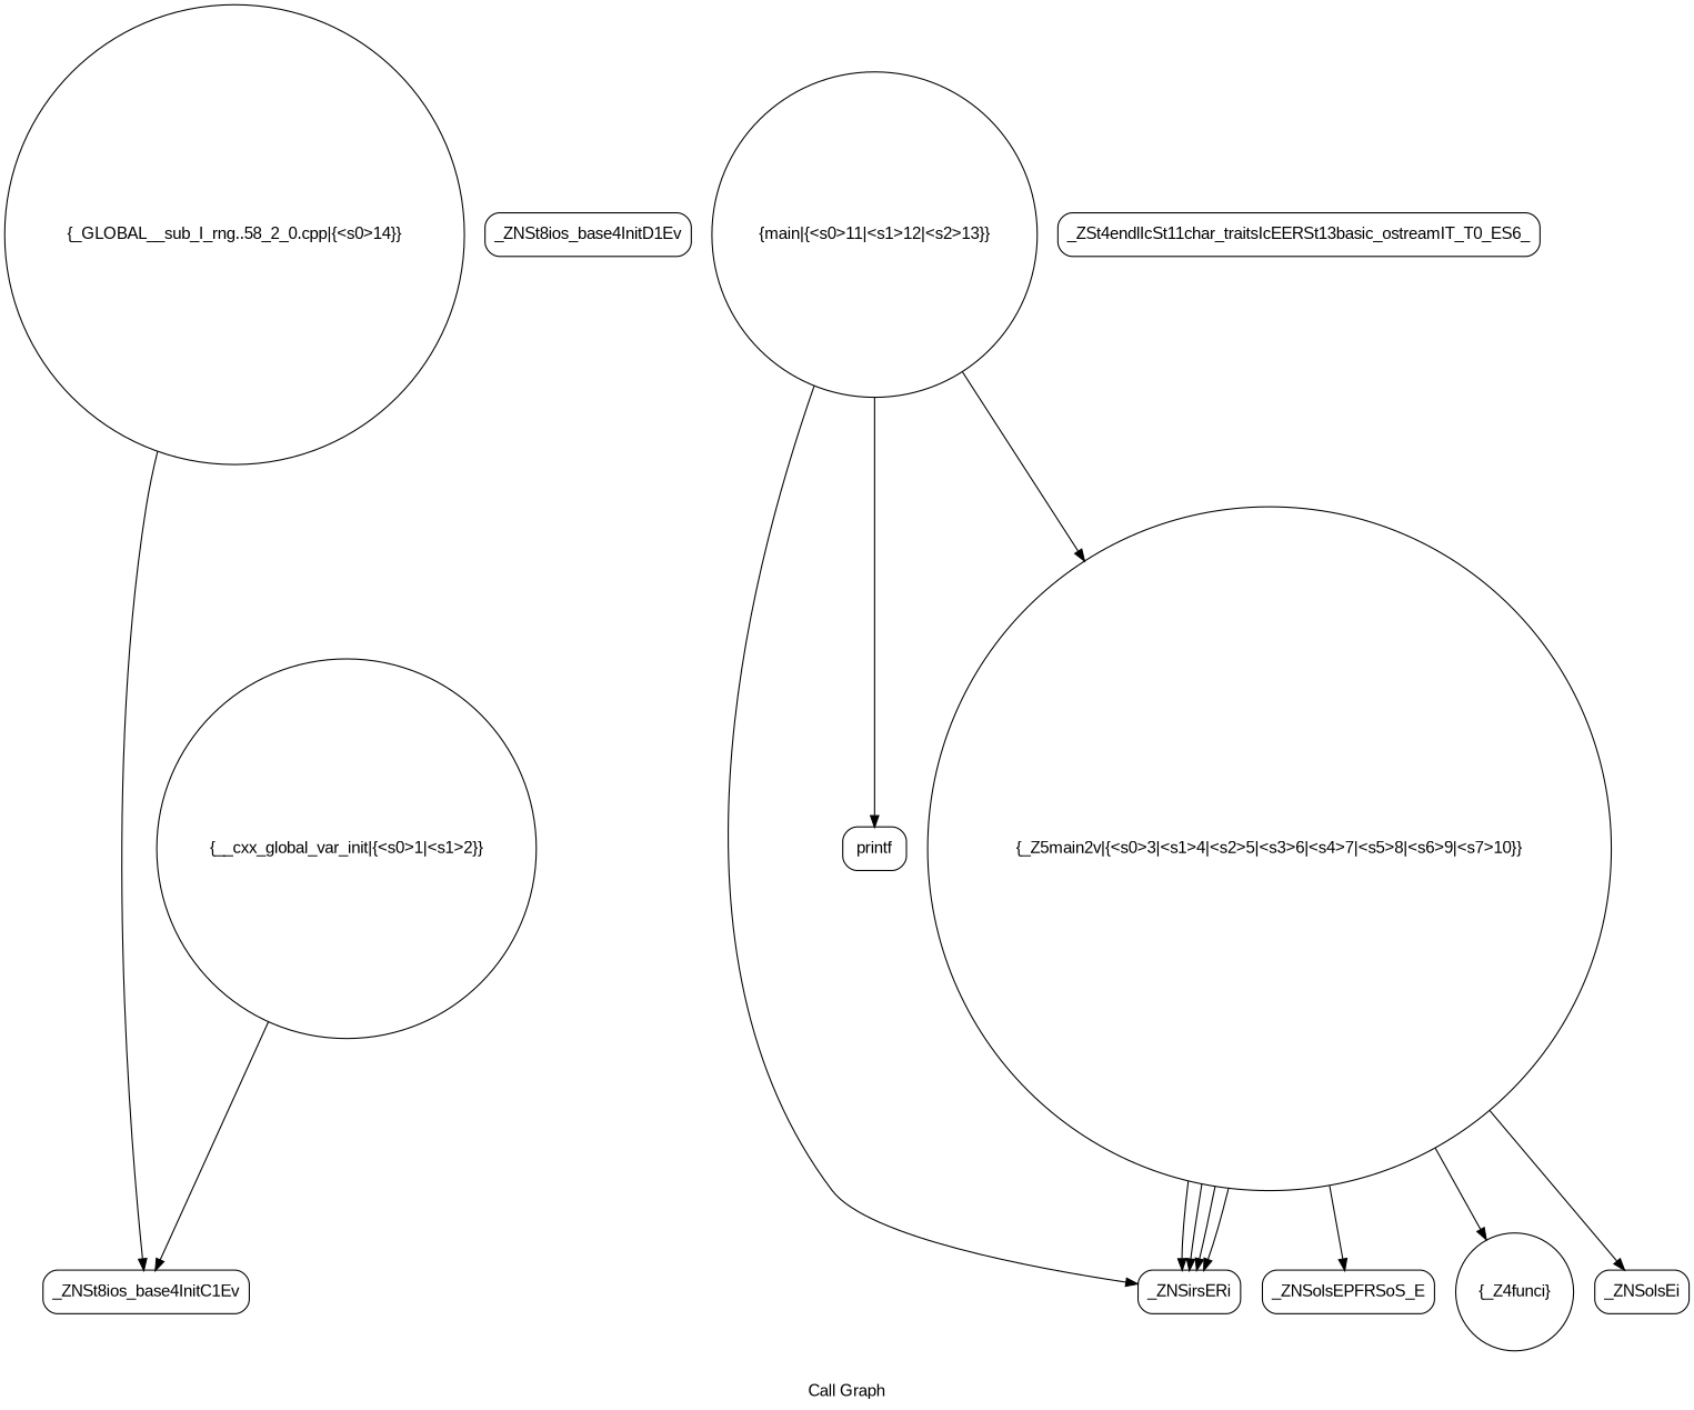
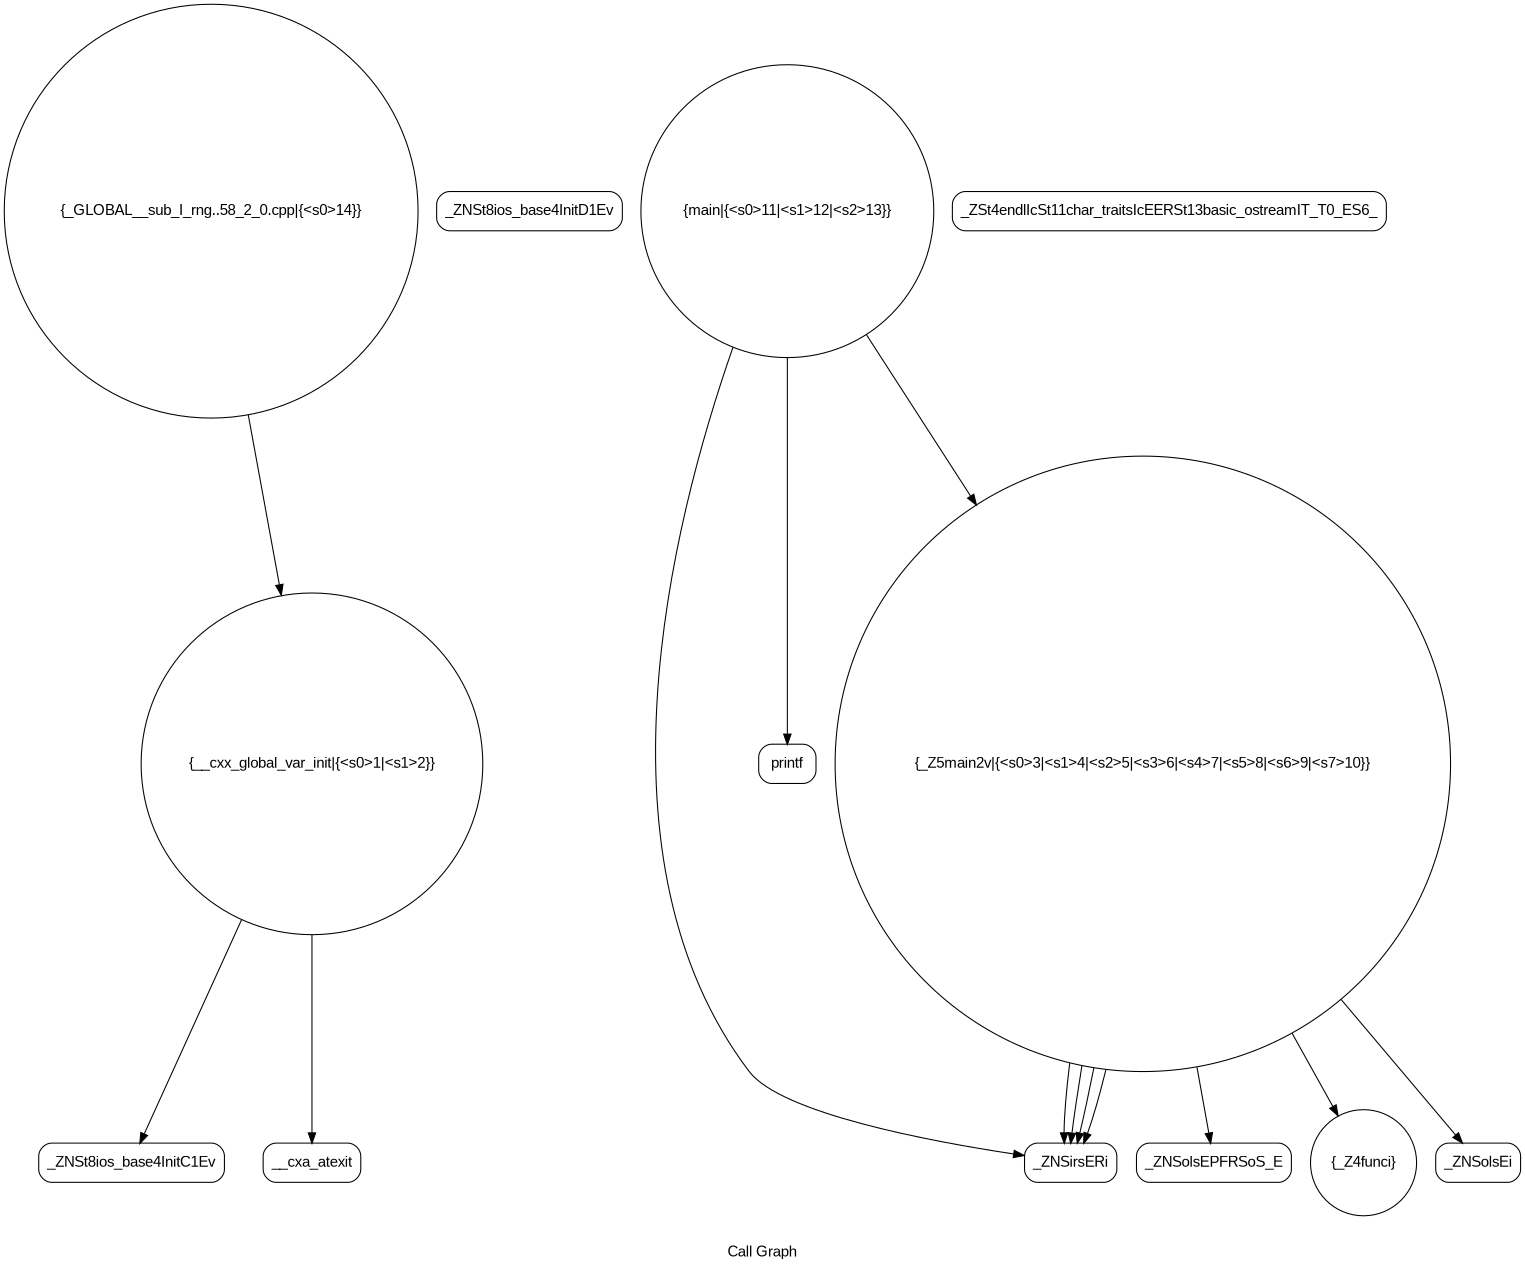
  digraph {
    fontname="Liberation Sans"
    label="Call Graph"
    node [fontname="Liberation Sans" shape=Mrecord]
    edge [color=black fontname="Liberation Sans" tailport=s0]
    n1 [label="{__cxx_global_var_init|{<s0>1|<s1>2}}" shape=circle]
    n2 [label="{_ZNSt8ios_base4InitC1Ev}"]
+   n3 [label="{__cxa_atexit}"]
    n4 [label="{_ZNSt8ios_base4InitD1Ev}"]
    n5 [label="{_ZNSolsEPFRSoS_E}"]
    n6 [label="{_Z4funci}" shape=circle]
    n7 [label="{main|{<s0>11|<s1>12|<s2>13}}" shape=circle]
    n8 [label="{_ZNSirsERi}"]
    n9 [label="{printf}"]
    n10 [label="{_Z5main2v|{<s0>3|<s1>4|<s2>5|<s3>6|<s4>7|<s5>8|<s6>9|<s7>10}}" shape=circle]
    n11 [label="{_ZNSolsEi}"]
    n12 [label="{_GLOBAL__sub_I_rng..58_2_0.cpp|{<s0>14}}" shape=circle]
    n13 [label="{_ZSt4endlIcSt11char_traitsIcEERSt13basic_ostreamIT_T0_ES6_}"]
    n1 -> n2
+   n1 -> n3 [tailport=s1]
    n7 -> n8
    n7 -> n9 [tailport=s1]
    n7 -> n10 [tailport=s2]
    n10 -> n5 [tailport=s7]
    n10 -> n6 [tailport=s4]
    n10 -> n8
    n10 -> n8 [tailport=s1]
    n10 -> n8 [tailport=s2]
    n10 -> n8 [tailport=s3]
    n10 -> n11 [tailport=s6]
-   n12 -> n2
+   n12 -> n1
  }
